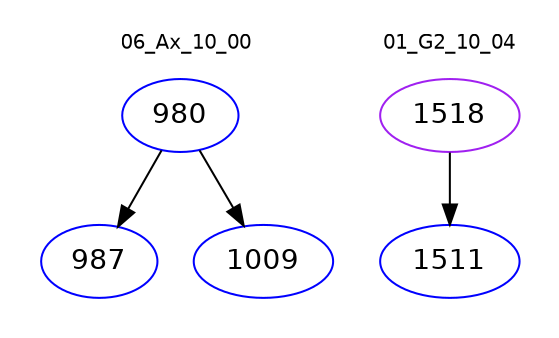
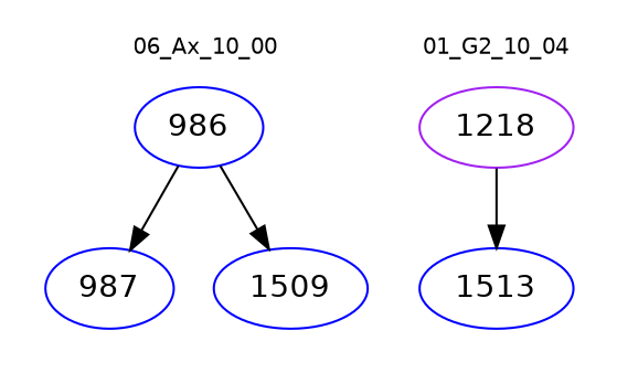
  digraph {
    fontname="DejaVu Sans"
    node [color=blue fontname="DejaVu Sans"]
    edge [color=black fontname="DejaVu Sans"]
-   n1 [label=980]
+   n1 [label=986]
    n2 [label=987]
-   n3 [label=1009]
-   n4 [color=purple label=1518]
-   n5 [label=1511]
+   n3 [label=1509]
+   n4 [color=purple label=1218]
+   n5 [label=1513]
    subgraph cluster_1 {
      color=white
      fontsize=10
      label="06_Ax_10_00"
      n1
      n2
      n3
    }
    subgraph cluster_2 {
      color=white
      fontsize=10
      label="01_G2_10_04"
      n4
      n5
    }
    n1 -> n2
    n1 -> n3
    n4 -> n5
  }
